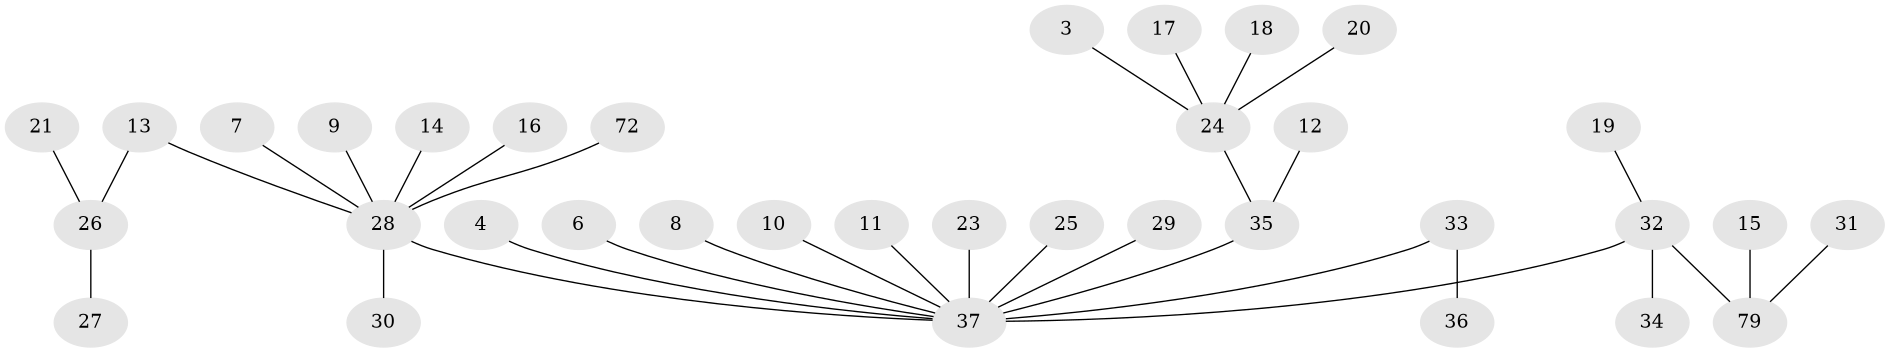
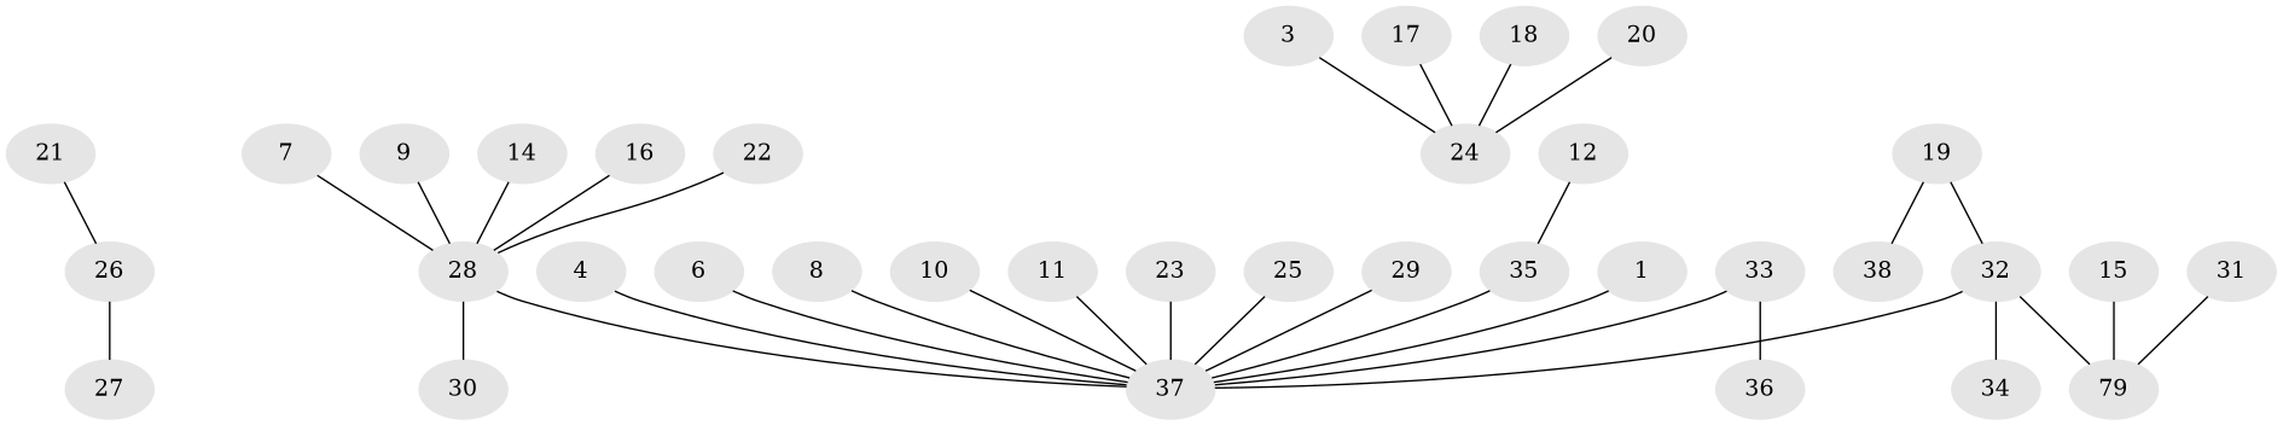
  graph {
    node [color=gray90 style=filled]
    edge [weight=1.0]
+   1
    37
    28
    30
    3
    24
    35
    4
    33
    36
    6
    7
    8
    9
    10
    11
    12
-   13
    26
    27
    14
    n22 [label=79]
    15
    16
    17
    18
    19
    32
+   38
    34
    20
    21
-   22 [label=72]
+   22
    23
    25
    29
    31
+   1 -- 37
    28 -- 37
    28 -- 30
    3 -- 24
-   24 -- 35
    35 -- 37
    4 -- 37
    33 -- 37
    33 -- 36
    6 -- 37
    7 -- 28
    8 -- 37
    9 -- 28
    10 -- 37
    11 -- 37
    12 -- 35
-   13 -- 28
-   13 -- 26
    26 -- 27
    14 -- 28
    15 -- n22
    16 -- 28
    17 -- 24
    18 -- 24
    19 -- 32
+   19 -- 38
    32 -- 37
    32 -- n22
    32 -- 34
    20 -- 24
    21 -- 26
    22 -- 28
    23 -- 37
    25 -- 37
    29 -- 37
    31 -- n22
  }
